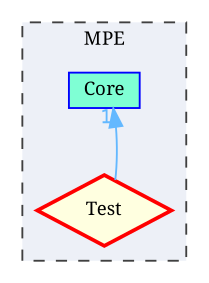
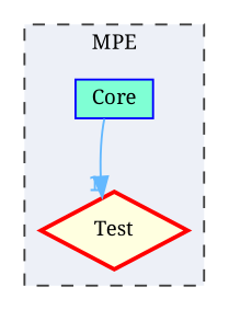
  digraph {
    compound=true
    fontname="Noto Serif"
    node [fontname="Noto Serif" fontsize=10]
    n1 [color=blue fillcolor=aquamarine height=0.2 label=Core shape=box style=filled width=0.4]
    n2 [color=red fillcolor=lightyellow height=0.2 label=Test shape=diamond style="filled,bold" width=0.4]
    subgraph cluster_1 {
      bgcolor="#edf0f7"
      fontsize=10
      label=MPE
      pencolor=grey25
      style="filled,dashed"
      n1
      n2
    }
-   n2 -> n1 [color=steelblue1 fontcolor=steelblue1 fontname="Noto Serif" fontsize=10 headlabel=1 labeldistance=1.5 labelfontname=Helvetica labelfontsize=10]
+   n1 -> n2 [color=steelblue1 fontcolor=steelblue1 fontname="Noto Serif" fontsize=10 headlabel=1 labeldistance=1.5 labelfontname=Helvetica labelfontsize=10]
  }
